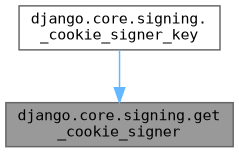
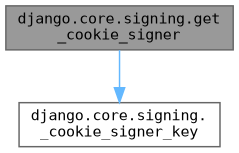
  digraph {
    rankdir=TB
    fontname="DejaVu Sans Mono"
    node [fontname="DejaVu Sans Mono" fontsize=10 shape=box style=filled]
    n1 [color=gray40 fillcolor=grey60 fontcolor=black height=0.2 label="django.core.signing.get\l_cookie_signer" width=0.4]
    n2 [color=grey40 fillcolor=white height=0.2 label="django.core.signing.\l_cookie_signer_key" width=0.4]
-   n2 -> n1 [color=steelblue1 fontname="DejaVu Sans Mono" fontsize=10 labelfontname=Helvetica labelfontsize=10 style=solid]
+   n1 -> n2 [color=steelblue1 fontname="DejaVu Sans Mono" fontsize=10 labelfontname=Helvetica labelfontsize=10 style=solid]
  }
